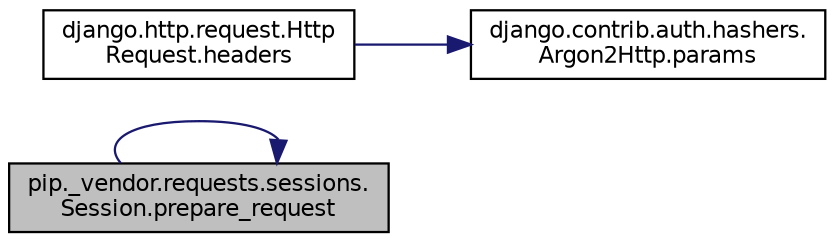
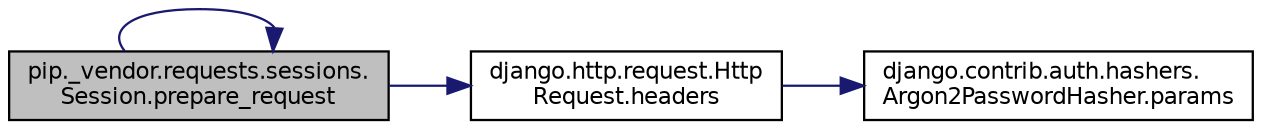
  digraph {
    rankdir=LR
    node [color=black fillcolor=white fontname=Helvetica fontsize=10 shape=record style=filled]
    edge [color=midnightblue fontname=Helvetica fontsize=10 labelfontname=Helvetica labelfontsize=10 style=solid]
    n1 [fillcolor=grey75 fontcolor=black height=0.2 label="pip._vendor.requests.sessions.\lSession.prepare_request" width=0.4]
    n2 [height=0.2 label="django.http.request.Http\lRequest.headers" width=0.4]
-   n3 [height=0.2 label="django.contrib.auth.hashers.\lArgon2Http.params" width=0.4]
+   n3 [height=0.2 label="django.contrib.auth.hashers.\lArgon2PasswordHasher.params" width=0.4]
    n1 -> n1
+   n1 -> n2
    n2 -> n3
  }
